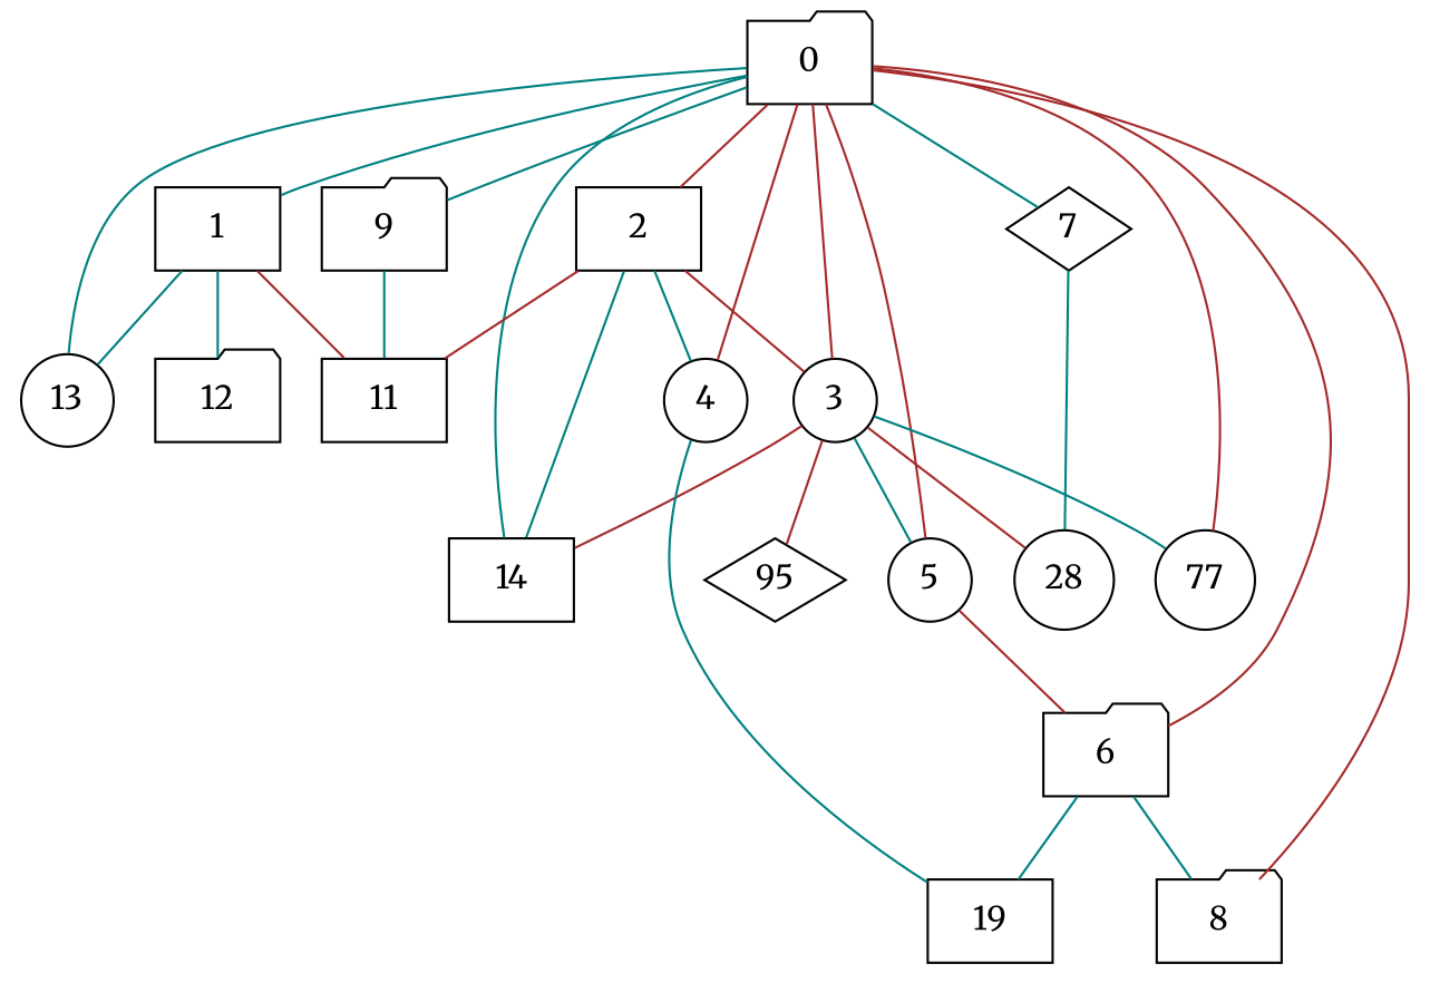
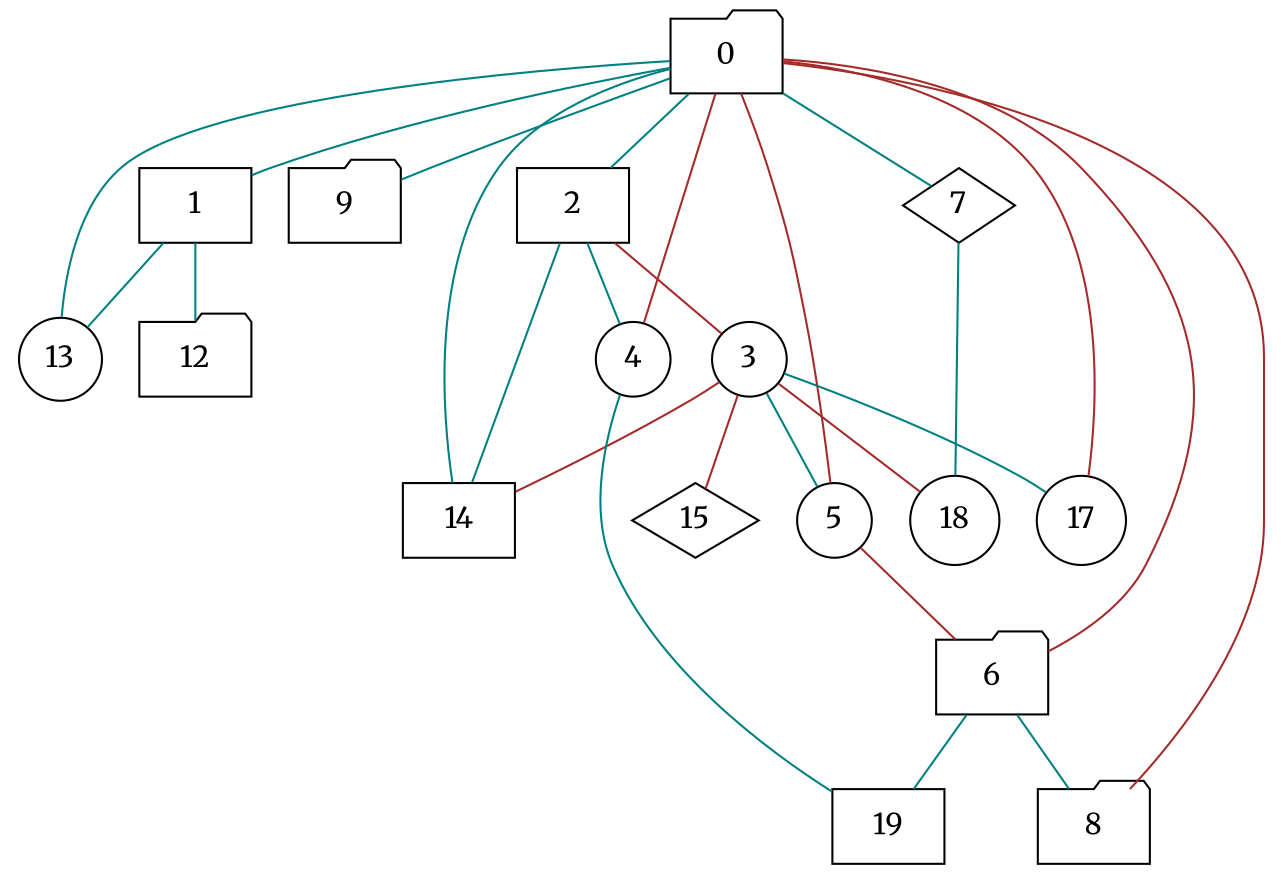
  graph {
    fontname=Merriweather
    node [fontname=Merriweather shape=circle]
    edge [color=teal fontname=Merriweather]
    1 [shape=box]
    0 [shape=folder]
    2 [shape=box]
    3
    4
    5
    6 [shape=folder]
    7 [shape=diamond]
    8 [shape=folder]
    9 [shape=folder]
-   17 [label=77]
+   17
    14 [shape=box]
    13
-   11 [shape=box]
    12 [shape=folder]
-   18 [label=28]
-   15 [shape=diamond label=95]
+   18
+   15 [shape=diamond]
    19 [shape=box]
    1 -- 13
-   1 -- 11 [color=brown]
    1 -- 12
    0 -- 1
-   0 -- 2 [color=brown]
-   0 -- 3 [color=brown]
+   0 -- 2
    0 -- 4 [color=brown]
    0 -- 5 [color=brown]
    0 -- 6 [color=brown]
    0 -- 7
    0 -- 8 [color=brown]
    0 -- 9
    0 -- 17 [color=brown]
    0 -- 14
    0 -- 13
    2 -- 3 [color=brown]
    2 -- 4
    2 -- 14
-   2 -- 11 [color=brown]
    3 -- 5
    3 -- 17
    3 -- 14 [color=brown]
    3 -- 18 [color=brown]
    3 -- 15 [color=brown]
    4 -- 19
    5 -- 6 [color=brown]
    6 -- 8
    6 -- 19
    7 -- 18
-   9 -- 11
  }
